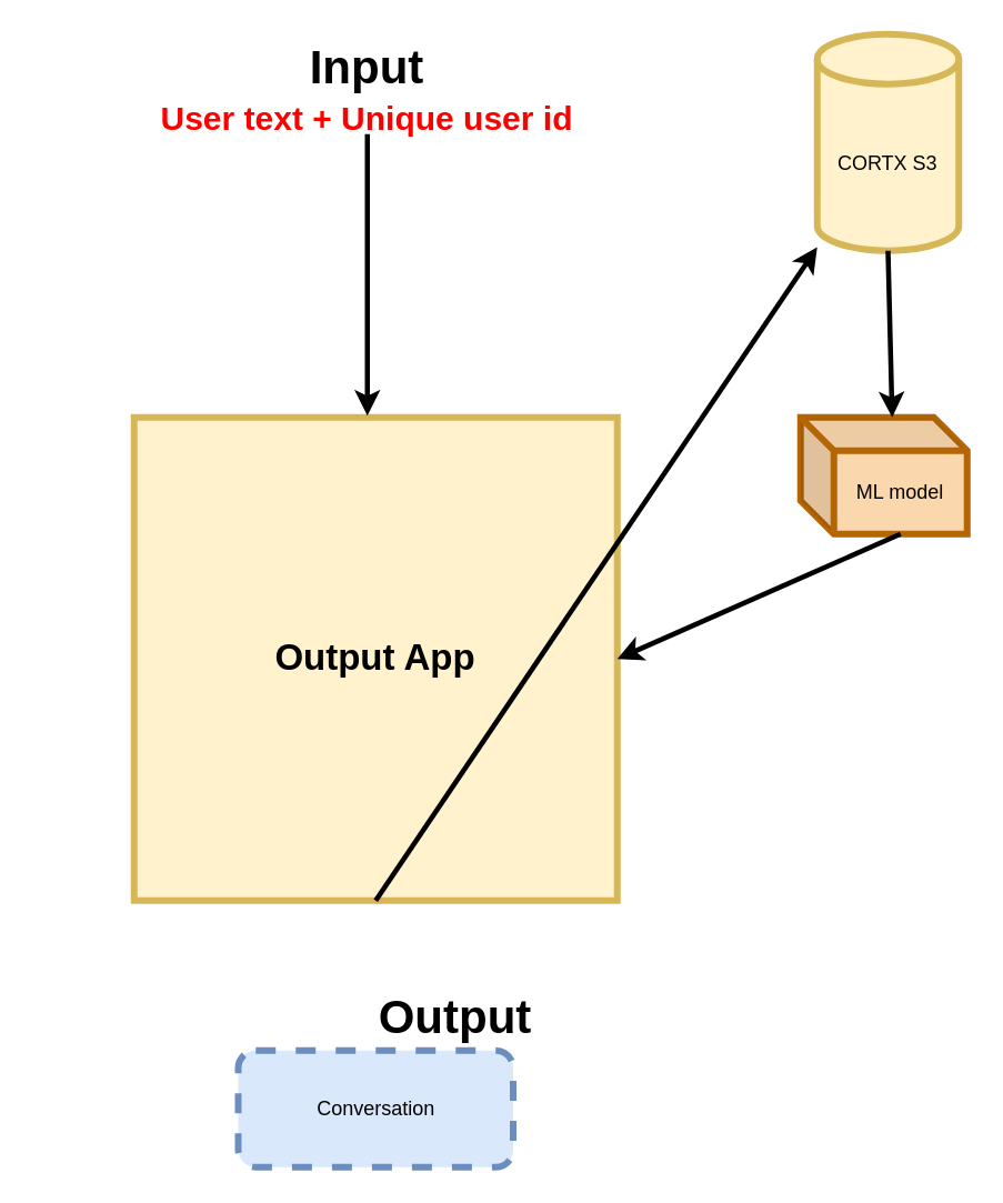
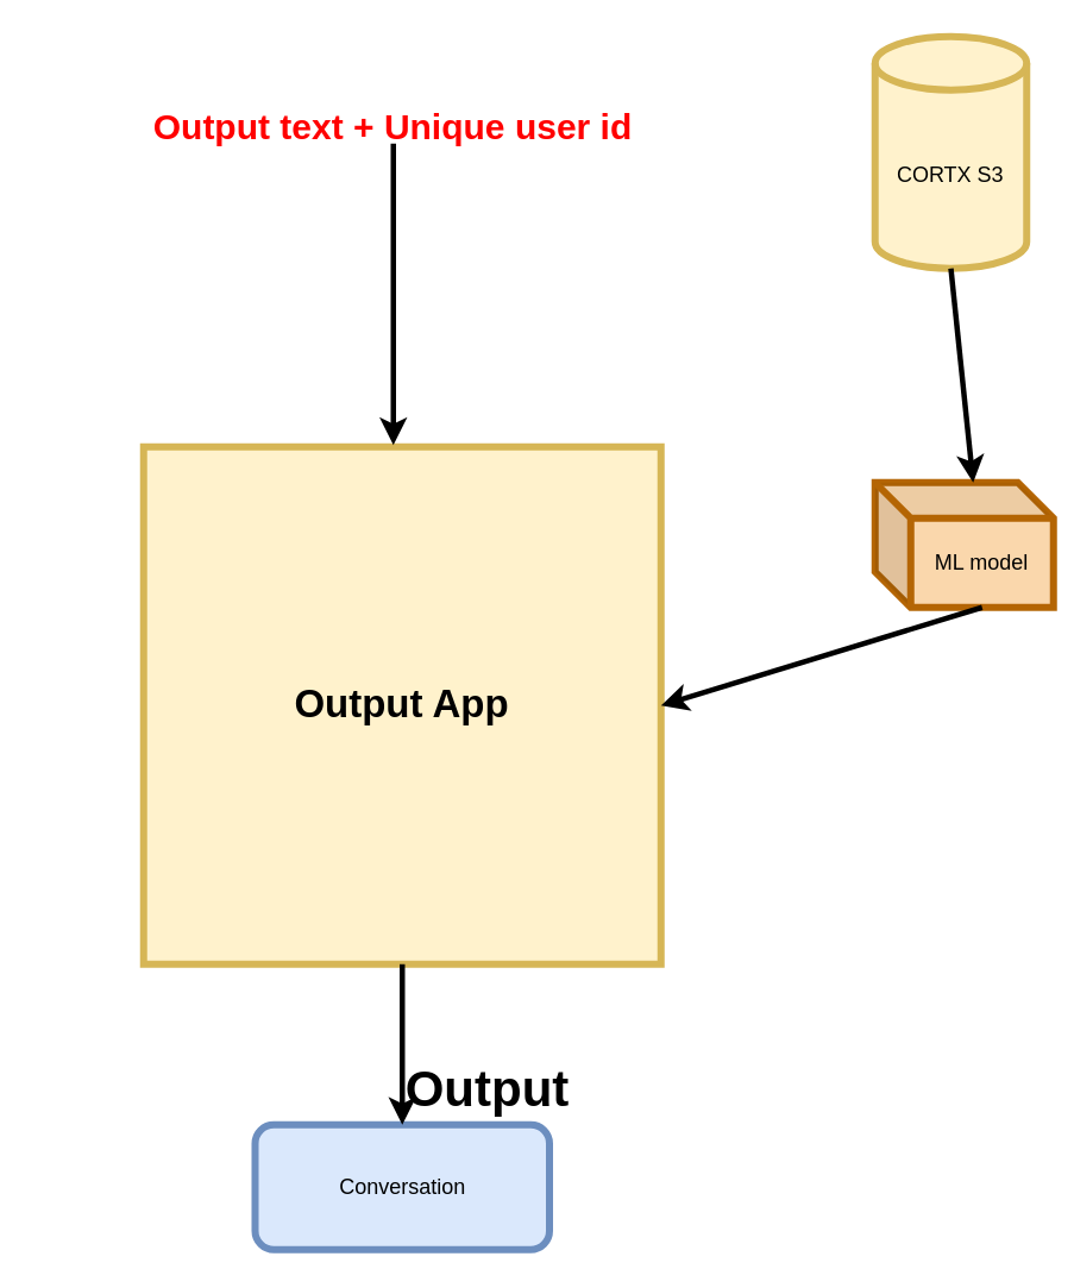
  <mxCell id="0" />
  <mxCell id="1" parent="0" />
  <mxCell id="2" value="&lt;b&gt;&lt;font style=&quot;font-size: 22px&quot;&gt;Output App&lt;/font&gt;&lt;/b&gt;" style="whiteSpace=wrap;html=1;aspect=fixed;strokeWidth=4;fillColor=#fff2cc;strokeColor=#d6b656;" vertex="1" parent="1"><mxGeometry x="80" y="250" width="290" height="290" as="geometry" /></mxCell>
- <mxCell id="3" value="&lt;font style=&quot;font-size: 20px&quot; color=&quot;#ff0000&quot;&gt;&lt;b&gt;User text + Unique user id&lt;/b&gt;&lt;/font&gt;" style="text;html=1;strokeColor=none;fillColor=none;align=center;verticalAlign=middle;whiteSpace=wrap;rounded=0;" vertex="1" parent="1"><mxGeometry x="20" y="60" width="400" height="20" as="geometry" /></mxCell>
+ <mxCell id="3" value="&lt;font style=&quot;font-size: 20px&quot; color=&quot;#ff0000&quot;&gt;&lt;b&gt;Output text + Unique user id&lt;/b&gt;&lt;/font&gt;" style="text;html=1;strokeColor=none;fillColor=none;align=center;verticalAlign=middle;whiteSpace=wrap;rounded=0;" vertex="1" parent="1"><mxGeometry x="20" y="60" width="400" height="20" as="geometry" /></mxCell>
  <mxCell id="4" value="" style="endArrow=classic;html=1;exitX=0.5;exitY=1;exitDx=0;exitDy=0;strokeWidth=3;" edge="1" parent="1" source="3"><mxGeometry width="50" height="50" relative="1" as="geometry"><mxPoint x="80" y="200" as="sourcePoint" /><mxPoint x="220" y="249" as="targetPoint" /></mxGeometry></mxCell>
- <mxCell id="5" value="ML model" style="shape=cube;whiteSpace=wrap;html=1;boundedLbl=1;backgroundOutline=1;darkOpacity=0.05;darkOpacity2=0.1;strokeWidth=4;fillColor=#fad7ac;strokeColor=#b46504;" vertex="1" parent="1"><mxGeometry x="480" y="250" width="100" height="70" as="geometry" /></mxCell>
+ <mxCell id="5" value="ML model" style="shape=cube;whiteSpace=wrap;html=1;boundedLbl=1;backgroundOutline=1;darkOpacity=0.05;darkOpacity2=0.1;strokeWidth=4;fillColor=#fad7ac;strokeColor=#b46504;" vertex="1" parent="1"><mxGeometry x="490" y="270" width="100" height="70" as="geometry" /></mxCell>
  <mxCell id="6" value="CORTX S3" style="shape=cylinder3;whiteSpace=wrap;html=1;boundedLbl=1;backgroundOutline=1;size=15;strokeWidth=4;fillColor=#fff2cc;strokeColor=#d6b656;" vertex="1" parent="1"><mxGeometry x="490" y="20" width="85" height="130" as="geometry" /></mxCell>
  <mxCell id="7" value="" style="endArrow=classic;html=1;entryX=0;entryY=0;entryDx=55;entryDy=0;entryPerimeter=0;exitX=0.5;exitY=1;exitDx=0;exitDy=0;exitPerimeter=0;strokeWidth=3;" edge="1" parent="1" source="6" target="5"><mxGeometry width="50" height="50" relative="1" as="geometry"><mxPoint x="420" y="120" as="sourcePoint" /><mxPoint x="280" y="280" as="targetPoint" /></mxGeometry></mxCell>
  <mxCell id="8" value="" style="endArrow=classic;html=1;entryX=1;entryY=0.5;entryDx=0;entryDy=0;exitX=0;exitY=0;exitDx=60;exitDy=70;exitPerimeter=0;strokeWidth=3;" edge="1" parent="1" source="5" target="2"><mxGeometry width="50" height="50" relative="1" as="geometry"><mxPoint x="230" y="330" as="sourcePoint" /><mxPoint x="280" y="280" as="targetPoint" /></mxGeometry></mxCell>
- <mxCell id="9" value="Conversation" style="rounded=1;whiteSpace=wrap;html=1;strokeWidth=4;fillColor=#dae8fc;strokeColor=#6c8ebf;dashed=1;" vertex="1" parent="1"><mxGeometry x="142.5" y="630" width="165" height="70" as="geometry" /></mxCell>
- <mxCell id="10" value="" style="endArrow=classic;html=1;strokeWidth=3;exitX=0.5;exitY=1;exitDx=0;exitDy=0;" edge="1" parent="1" source="2" target="6"><mxGeometry width="50" height="50" relative="1" as="geometry"><mxPoint x="225" y="550" as="sourcePoint" /><mxPoint x="280" y="340" as="targetPoint" /></mxGeometry></mxCell>
+ <mxCell id="9" value="Conversation" style="rounded=1;whiteSpace=wrap;html=1;strokeWidth=4;fillColor=#dae8fc;strokeColor=#6c8ebf;" vertex="1" parent="1"><mxGeometry x="142.5" y="630" width="165" height="70" as="geometry" /></mxCell>
+ <mxCell id="10" value="" style="endArrow=classic;html=1;strokeWidth=3;entryX=0.5;entryY=0;entryDx=0;entryDy=0;exitX=0.5;exitY=1;exitDx=0;exitDy=0;" edge="1" parent="1" source="2" target="9"><mxGeometry width="50" height="50" relative="1" as="geometry"><mxPoint x="225" y="550" as="sourcePoint" /><mxPoint x="280" y="340" as="targetPoint" /></mxGeometry></mxCell>
  <mxCell id="11" value="&lt;font size=&quot;1&quot;&gt;&lt;b style=&quot;font-size: 28px&quot;&gt;Output&lt;/b&gt;&lt;/font&gt;" style="text;html=1;strokeColor=none;fillColor=none;align=center;verticalAlign=middle;whiteSpace=wrap;rounded=0;" vertex="1" parent="1"><mxGeometry x="252.5" y="600" width="40" height="20" as="geometry" /></mxCell>
- <mxCell id="12" value="&lt;font size=&quot;1&quot;&gt;&lt;b style=&quot;font-size: 28px&quot;&gt;Input&lt;/b&gt;&lt;/font&gt;" style="text;html=1;strokeColor=none;fillColor=none;align=center;verticalAlign=middle;whiteSpace=wrap;rounded=0;" vertex="1" parent="1"><mxGeometry x="200" y="30" width="40" height="20" as="geometry" /></mxCell>
